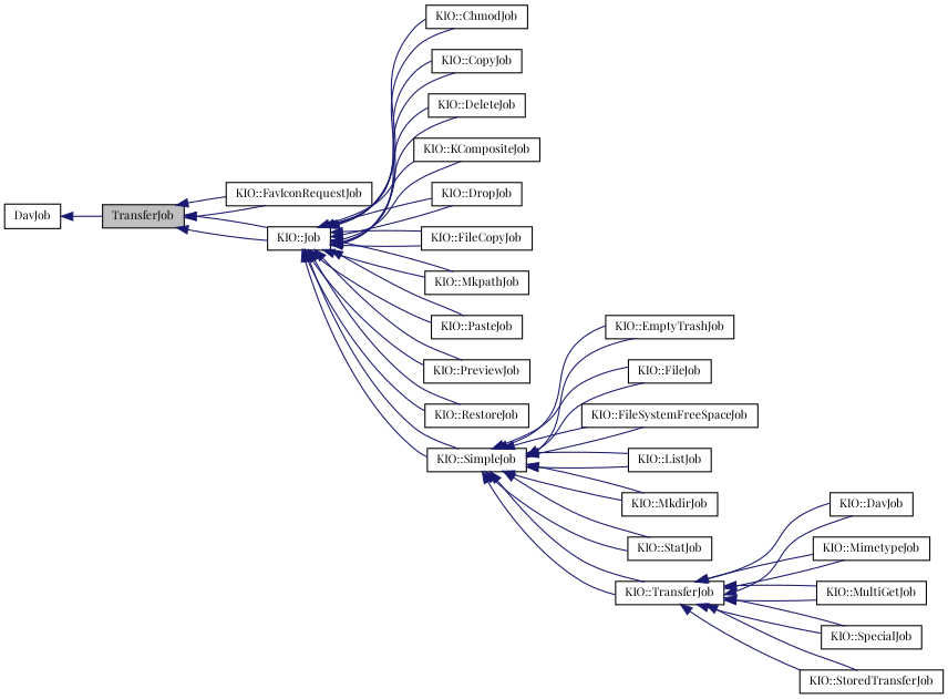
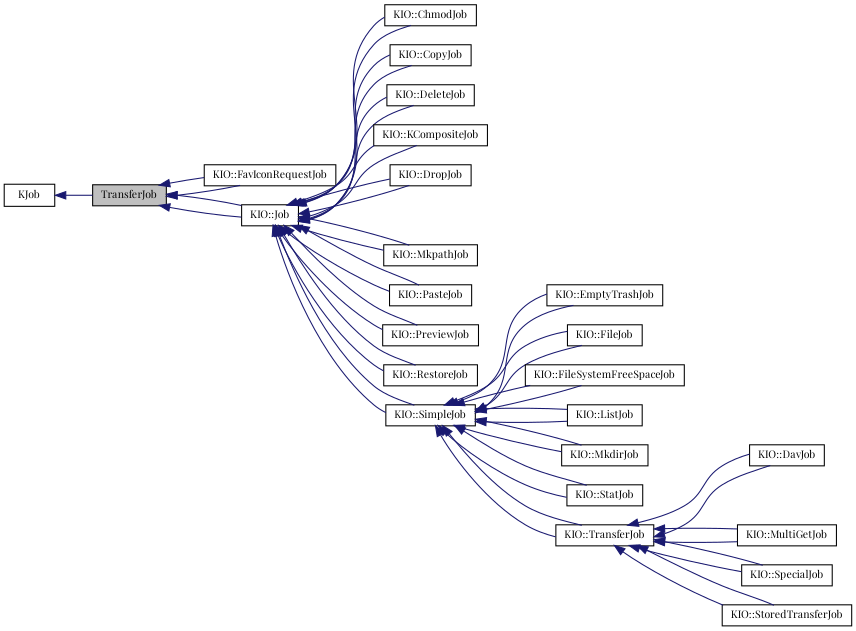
  digraph {
    fontname="Playfair Display"
    rankdir=LR
    node [color=black fillcolor=white fontname="Playfair Display" fontsize=10 shape=record style=filled]
    edge [color=midnightblue dir=back fontname="Playfair Display" fontsize=10 labelfontname=Helvetica labelfontsize=10 style=solid]
    n1 [fillcolor=grey75 fontcolor=black height=0.2 label=TransferJob width=0.4]
    n2 [height=0.2 label="KIO::FavIconRequestJob" width=0.4]
    n3 [height=0.2 label="KIO::Job" width=0.4]
    n4 [height=0.2 label="KIO::ChmodJob" width=0.4]
    n5 [height=0.2 label="KIO::CopyJob" width=0.4]
    n6 [height=0.2 label="KIO::DeleteJob" width=0.4]
    n7 [height=0.2 label="KIO::KCompositeJob" width=0.4]
    n8 [height=0.2 label="KIO::DropJob" width=0.4]
-   n9 [height=0.2 label="KIO::FileCopyJob" width=0.4]
    n10 [height=0.2 label="KIO::MkpathJob" width=0.4]
    n11 [height=0.2 label="KIO::PasteJob" width=0.4]
    n12 [height=0.2 label="KIO::PreviewJob" width=0.4]
    n13 [height=0.2 label="KIO::RestoreJob" width=0.4]
    n14 [height=0.2 label="KIO::SimpleJob" width=0.4]
-   n15 [height=0.2 label=DavJob width=0.4]
+   n15 [height=0.2 label=KJob width=0.4]
    n16 [height=0.2 label="KIO::EmptyTrashJob" width=0.4]
    n17 [height=0.2 label="KIO::FileJob" width=0.4]
    n18 [height=0.2 label="KIO::FileSystemFreeSpaceJob" width=0.4]
    n19 [height=0.2 label="KIO::ListJob" width=0.4]
    n20 [height=0.2 label="KIO::MkdirJob" width=0.4]
    n21 [height=0.2 label="KIO::StatJob" width=0.4]
    n22 [height=0.2 label="KIO::TransferJob" width=0.4]
    n23 [height=0.2 label="KIO::DavJob" width=0.4]
-   n24 [height=0.2 label="KIO::MimetypeJob" width=0.4]
    n25 [height=0.2 label="KIO::MultiGetJob" width=0.4]
    n26 [height=0.2 label="KIO::SpecialJob" width=0.4]
    n27 [height=0.2 label="KIO::StoredTransferJob" width=0.4]
    n1 -> n2
    n1 -> n2
    n1 -> n3
    n1 -> n3
    n3 -> n4
    n3 -> n4
    n3 -> n5
    n3 -> n5
    n3 -> n6
    n3 -> n6
    n3 -> n7
    n3 -> n7
    n3 -> n8
    n3 -> n8
-   n3 -> n9
-   n3 -> n9
    n3 -> n10
    n3 -> n10
    n3 -> n11
    n3 -> n11
    n3 -> n12
    n3 -> n12
    n3 -> n13
    n3 -> n13
    n3 -> n14
    n3 -> n14
    n14 -> n16
    n14 -> n16
    n14 -> n17
    n14 -> n17
    n14 -> n18
    n14 -> n18
    n14 -> n19
    n14 -> n19
    n14 -> n20
    n14 -> n20
    n14 -> n21
    n14 -> n21
    n14 -> n22
    n14 -> n22
    n15 -> n1
    n22 -> n23
    n22 -> n23
-   n22 -> n24
-   n22 -> n24
    n22 -> n25
    n22 -> n25
    n22 -> n26
    n22 -> n26
    n22 -> n27
    n22 -> n27
  }
